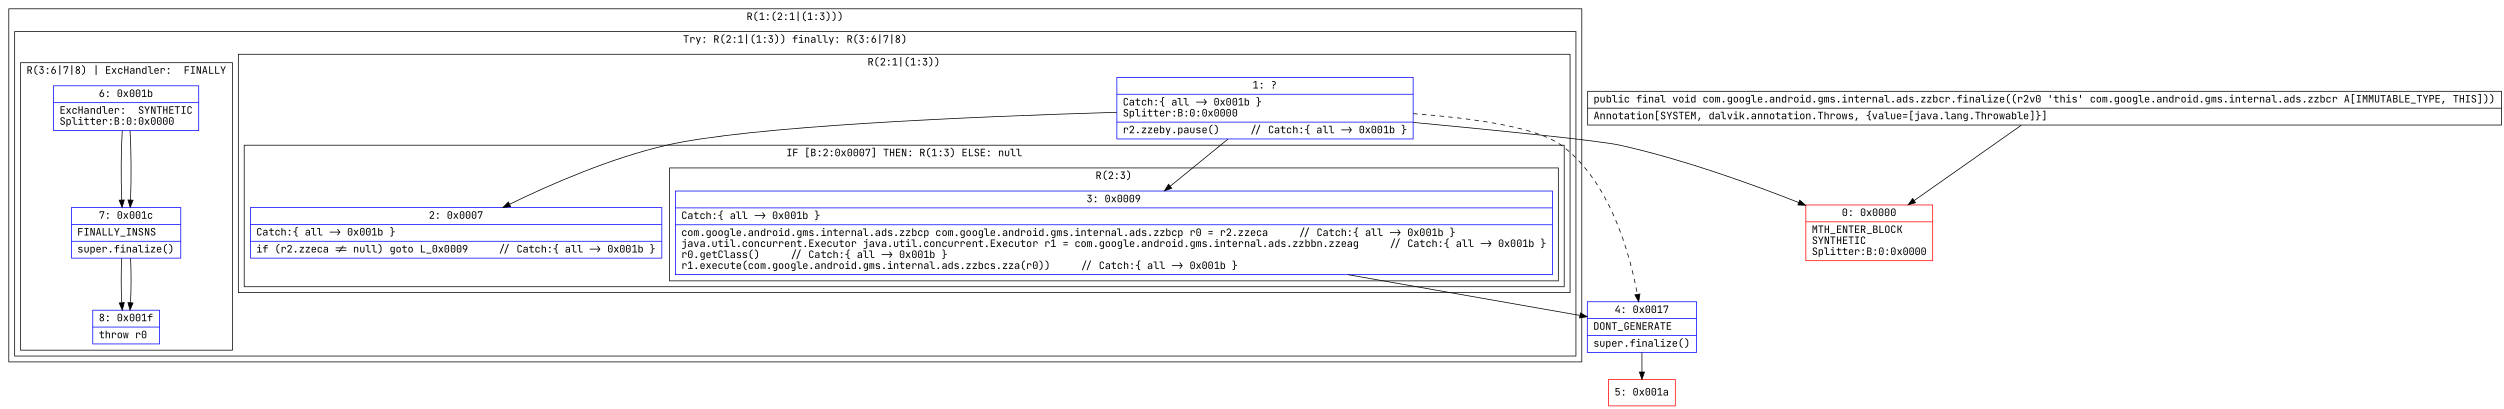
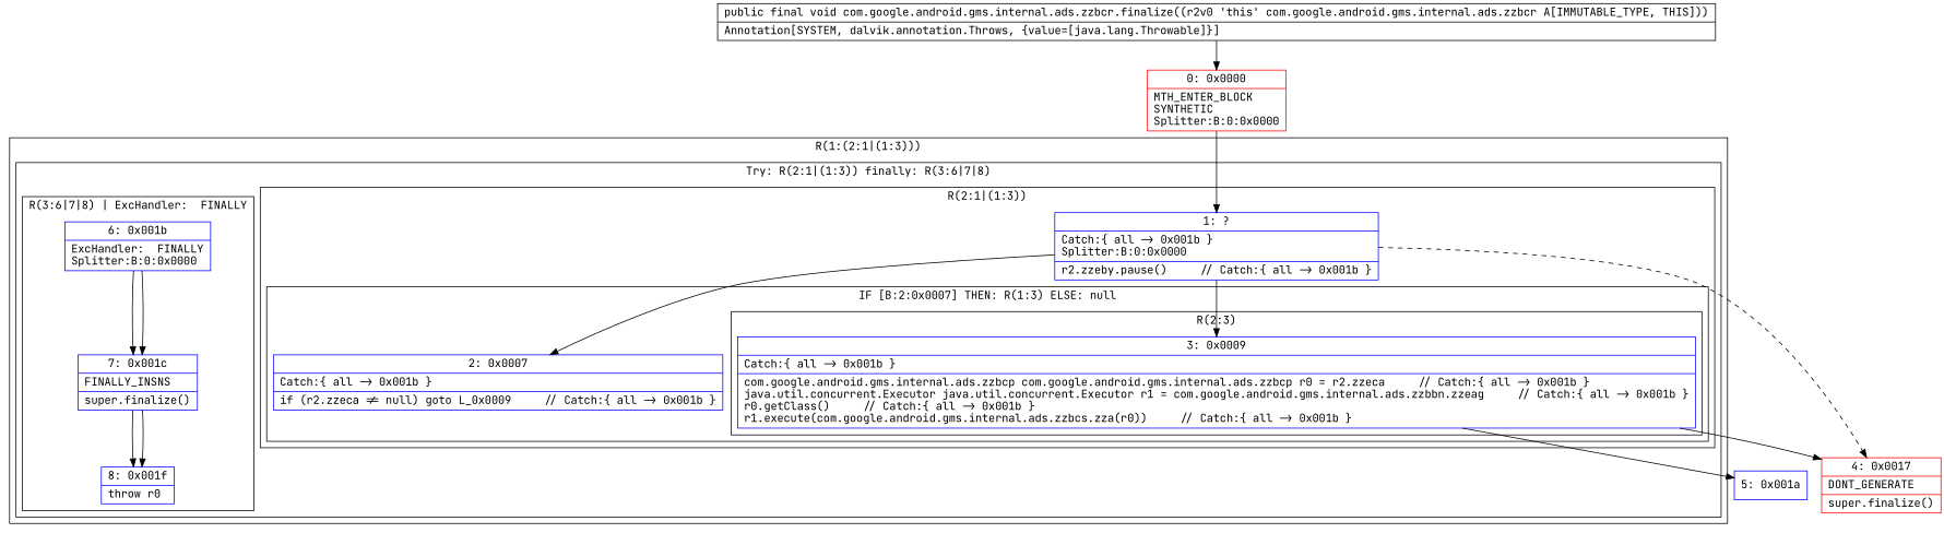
  digraph {
    fontname="JetBrains Mono"
    node [color=blue fontname="JetBrains Mono" shape=record]
    edge [fontname="JetBrains Mono"]
    n1 [label="{3\:\ 0x0009|Catch:\{ all \-\> 0x001b \}\l|com.google.android.gms.internal.ads.zzbcp com.google.android.gms.internal.ads.zzbcp r0 = r2.zzeca     \/\/ Catch:\{ all \-\> 0x001b \}\ljava.util.concurrent.Executor java.util.concurrent.Executor r1 = com.google.android.gms.internal.ads.zzbbn.zzeag     \/\/ Catch:\{ all \-\> 0x001b \}\lr0.getClass()     \/\/ Catch:\{ all \-\> 0x001b \}\lr1.execute(com.google.android.gms.internal.ads.zzbcs.zza(r0))     \/\/ Catch:\{ all \-\> 0x001b \}\l}"]
    n2 [label="{2\:\ 0x0007|Catch:\{ all \-\> 0x001b \}\l|if (r2.zzeca != null) goto L_0x0009     \/\/ Catch:\{ all \-\> 0x001b \}\l}"]
    n3 [label="{1\:\ ?|Catch:\{ all \-\> 0x001b \}\lSplitter:B:0:0x0000\l|r2.zzeby.pause()     \/\/ Catch:\{ all \-\> 0x001b \}\l}"]
-   n4 [label="{6\:\ 0x001b|ExcHandler:  SYNTHETIC\lSplitter:B:0:0x0000\l}"]
+   n4 [label="{6\:\ 0x001b|ExcHandler:  FINALLY\lSplitter:B:0:0x0000\l}"]
    n5 [label="{7\:\ 0x001c|FINALLY_INSNS\l|super.finalize()\l}"]
    n6 [label="{8\:\ 0x001f|throw r0\l}"]
-   n7 [label="{4\:\ 0x0017|DONT_GENERATE\l|super.finalize()\l}"]
-   n8 [color=red label="{5\:\ 0x001a}"]
+   n7 [color=red label="{4\:\ 0x0017|DONT_GENERATE\l|super.finalize()\l}"]
+   n8 [label="{5\:\ 0x001a}"]
    n9 [color=red label="{0\:\ 0x0000|MTH_ENTER_BLOCK\lSYNTHETIC\lSplitter:B:0:0x0000\l}"]
    n10 [label="{public final void com.google.android.gms.internal.ads.zzbcr.finalize((r2v0 'this' com.google.android.gms.internal.ads.zzbcr A[IMMUTABLE_TYPE, THIS]))  | Annotation[SYSTEM, dalvik.annotation.Throws, \{value=[java.lang.Throwable]\}]\l}" color=""]
    subgraph cluster_1 {
      label="R(1:(2:1|(1:3)))"
      subgraph cluster_2 {
        label="Try: R(2:1|(1:3)) finally: R(3:6|7|8)"
        subgraph cluster_3 {
          label="R(2:1|(1:3))"
          n3
          subgraph cluster_4 {
            label="IF [B:2:0x0007] THEN: R(1:3) ELSE: null"
            n2
            subgraph cluster_5 {
              label="R(2:3)"
              n1
            }
          }
        }
        subgraph cluster_6 {
          label="R(3:6|7|8) | ExcHandler:  FINALLY\l"
          n4
          n5
          n6
        }
      }
    }
    subgraph cluster_7 {
      label="R(3:6|7|8) | ExcHandler:  FINALLY\l"
    }
    n1 -> n7
    n3 -> n1
    n3 -> n2
    n3 -> n7 [style=dashed]
    n4 -> n5
    n4 -> n5
    n5 -> n6
    n5 -> n6
-   n7 -> n8
-   n3 -> n9
+   n1 -> n8
+   n9 -> n3
    n10 -> n9
  }
